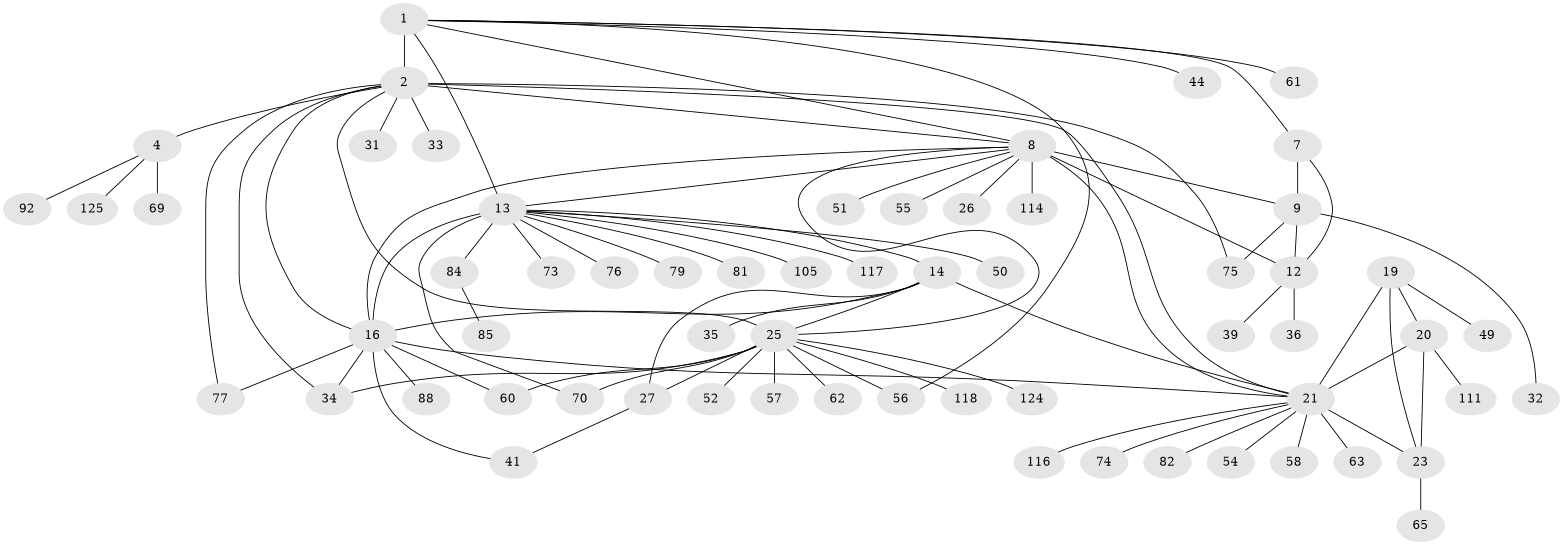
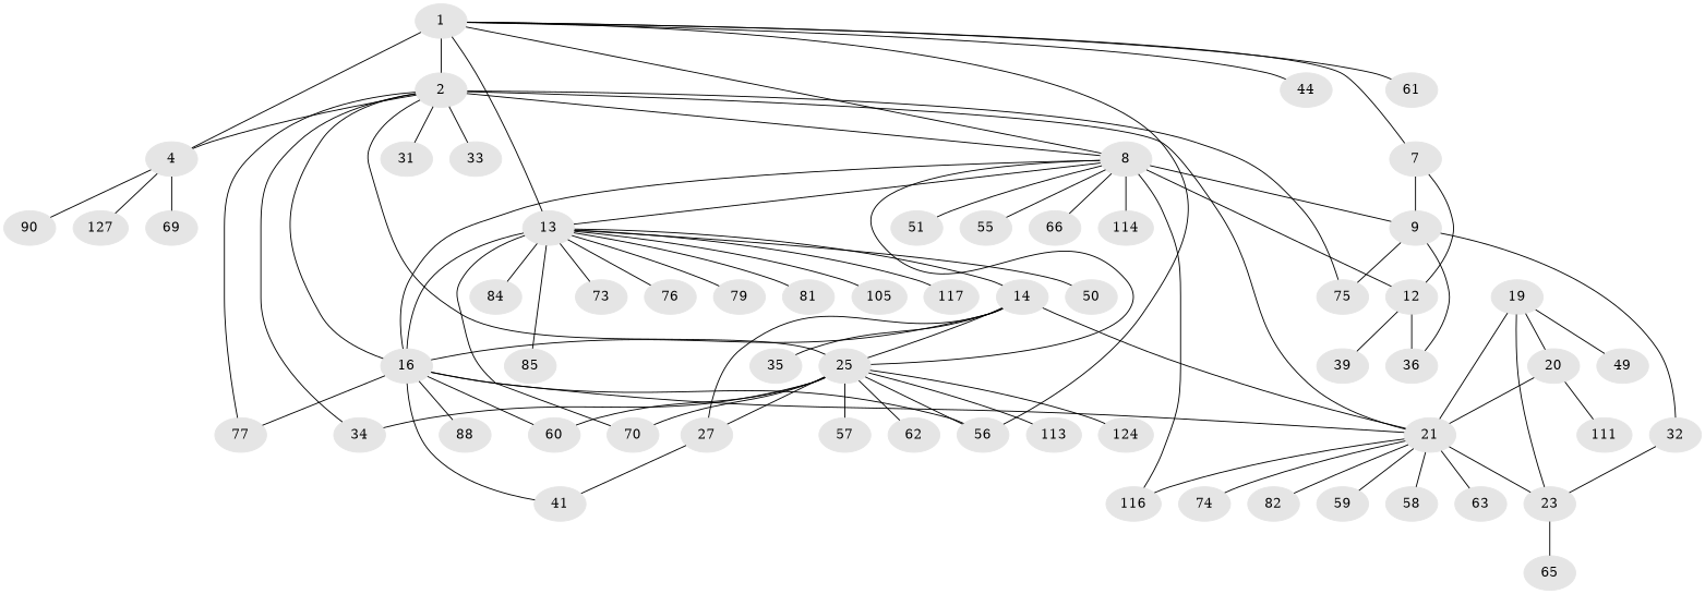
  graph {
    fontname="DejaVu Serif"
    node [color=gray90 fontname="DejaVu Serif" style=filled]
    edge [fontname="DejaVu Serif"]
    1 [super="+5"]
    2 [super="+3+91"]
    4
    7 [super="+125+102"]
    8 [super="+48+10+97+101+107"]
    13 [super="+15"]
    44
    56 [super="+89"]
    61 [super="+92"]
    16 [super="+80+18+45+46"]
    21 [super="+22+99"]
    25 [super="+29+26+109+30"]
    31
    33 [super="+112+106"]
    34
    75
    77
    69
-   90 [label=92]
-   127 [label=125]
+   90
+   127
    9 [super="+37"]
    12 [super="+72+43"]
    51
    n24 [label=55]
-   66 [label=26]
+   66
    114
    14 [super="+28"]
    n28 [label=50]
    70
    73
    76
    79
    81
    84
    85
    105
    117
    41 [super="+67"]
    60
    88
    23 [super="+24"]
-   54
+   54 [label=59]
    58
    63 [super="+103"]
    74
    82
    116
    27 [super="+108+104"]
-   52
    57
    62
-   118
+   118 [label=113]
    124
    32 [super="+120"]
    36
    39 [super="+42+93+121"]
    35
    19 [super="+83"]
    20
    49
    111
    65
    1 -- 2 [weight=6]
+   1 -- 4 [weight=2]
    1 -- 7
    1 -- 8
    1 -- 13 [weight=2]
    1 -- 44
    1 -- 56
    1 -- 61
    2 -- 4 [weight=3]
    2 -- 8
    2 -- 16
    2 -- 21
    2 -- 25 [weight=2]
    2 -- 31
    2 -- 33
    2 -- 34
    2 -- 75
    2 -- 77
    4 -- 69
    4 -- 90
    4 -- 127
    7 -- 9
    7 -- 12
    8 -- 13
    8 -- 16
-   8 -- 21
+   8 -- 116
    8 -- 25
    8 -- 9 [weight=3]
    8 -- 12 [weight=3]
    8 -- 51
    8 -- n24
    8 -- 66
    8 -- 114
    13 -- 16 [weight=7]
    13 -- 14 [weight=3]
    13 -- n28
    13 -- 70
    13 -- 73
    13 -- 76
    13 -- 79
    13 -- 81
    13 -- 84
-   84 -- 85
+   13 -- 85
    13 -- 105
    13 -- 117
-   16 -- 34
+   16 -- 56
    16 -- 21
    16 -- 77
    16 -- 41
    16 -- 60
    16 -- 88
    21 -- 23 [weight=4]
    21 -- 54
    21 -- 58
    21 -- 63
    21 -- 74
    21 -- 82
    21 -- 116
    25 -- 56
    25 -- 34
    25 -- 70
    25 -- 60
    25 -- 27 [weight=4]
-   25 -- 52
    25 -- 57
    25 -- 62
    25 -- 118
    25 -- 124
    9 -- 75
-   9 -- 12
+   9 -- 36
    9 -- 32
    12 -- 36
    12 -- 39
    14 -- 16 [weight=2]
    14 -- 21
    14 -- 25 [weight=4]
    14 -- 27
    14 -- 35
    23 -- 65
    27 -- 41
    19 -- 21 [weight=2]
    19 -- 23 [weight=2]
    19 -- 20
    19 -- 49
    20 -- 21 [weight=2]
-   20 -- 23 [weight=2]
+   32 -- 23 [weight=2]
    20 -- 111
  }
